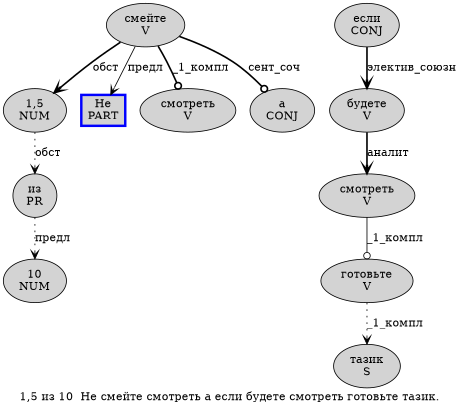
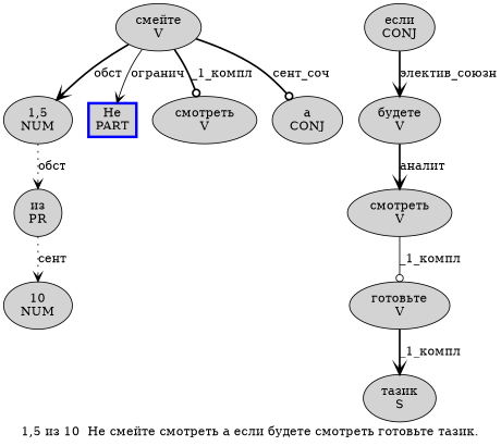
  digraph {
    label="1,5 из 10  Не смейте смотреть а если будете смотреть готовьте тазик."
    node [fillcolor=lightgray penwidth=1 shape=ellipse style=filled]
    edge [arrowhead=vee style=bold]
    n1 [label="1,5\nNUM"]
    n2 [label="из\nPR"]
    n3 [label="10\nNUM"]
    n4 [color=blue label="Не\nPART" penwidth=3 shape=box]
    n5 [label="смейте\nV"]
    n6 [label="смотреть\nV"]
    n7 [label="а\nCONJ"]
    n8 [label="если\nCONJ"]
    n9 [label="будете\nV"]
    n10 [label="смотреть\nV"]
    n11 [label="готовьте\nV"]
    n12 [label="тазик\nS"]
    n1 -> n2 [label="обст" style=dotted]
-   n2 -> n3 [label="предл" style=dotted]
+   n2 -> n3 [label="сент" style=dotted]
    n5 -> n1 [label="обст"]
-   n5 -> n4 [label="предл" style=solid]
+   n5 -> n4 [label="огранич" style=solid]
    n5 -> n6 [arrowhead=odot label="_1_компл"]
    n5 -> n7 [arrowhead=odot label="сент_соч"]
    n8 -> n9 [label="электив_союзн"]
    n9 -> n10 [label="аналит"]
    n10 -> n11 [arrowhead=odot label="_1_компл" style=solid]
-   n11 -> n12 [label="_1_компл" style=dotted]
+   n11 -> n12 [label="_1_компл"]
  }
